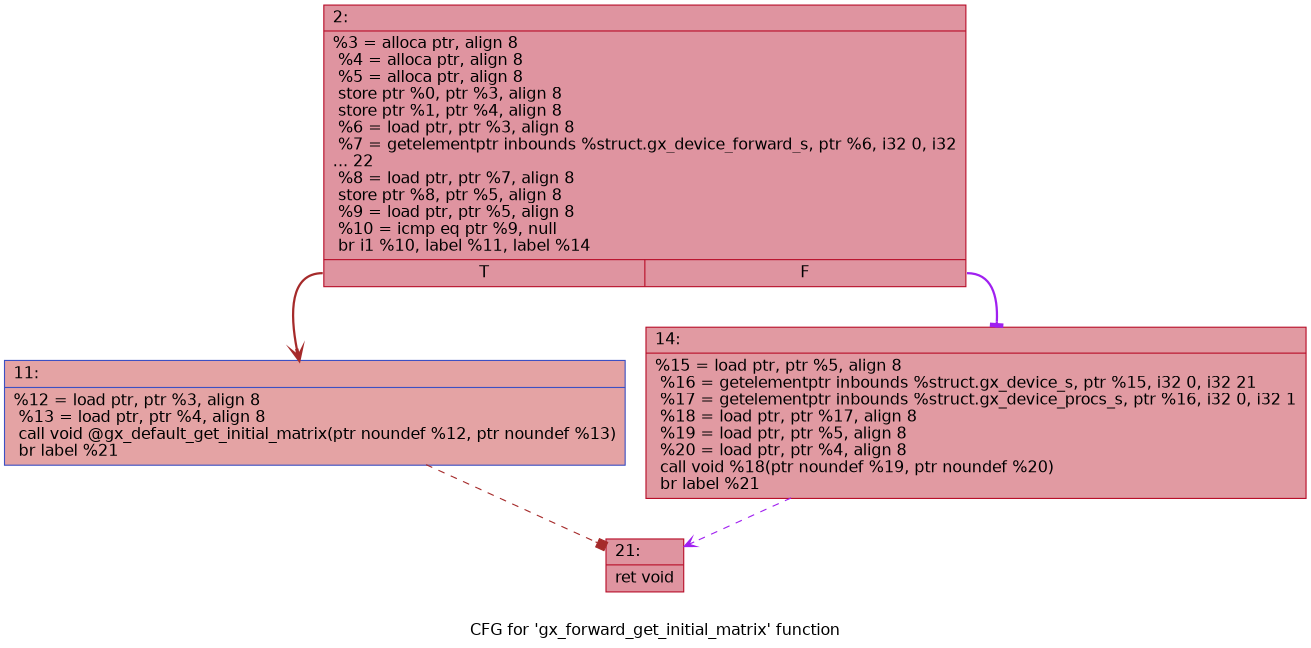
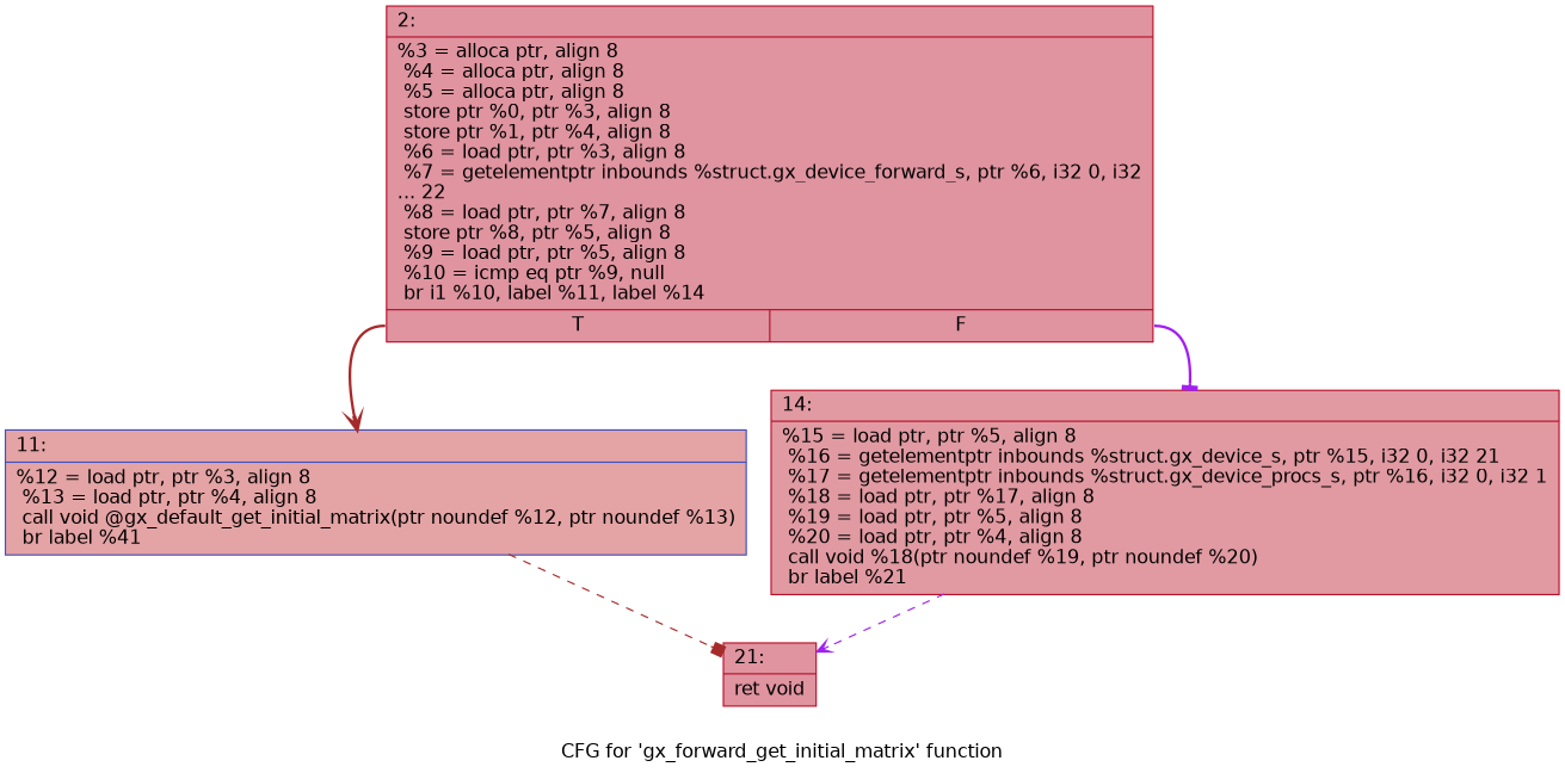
  digraph {
    label="CFG for 'gx_forward_get_initial_matrix' function"
    fontname="DejaVu Sans"
    node [color="#b70d28ff" fillcolor="#b70d2870" fontname="DejaVu Sans" shape=record style=filled]
    edge [color=brown style=bold arrowhead=vee fontname="DejaVu Sans"]
    n1 [label="{2:\l|  %3 = alloca ptr, align 8\l  %4 = alloca ptr, align 8\l  %5 = alloca ptr, align 8\l  store ptr %0, ptr %3, align 8\l  store ptr %1, ptr %4, align 8\l  %6 = load ptr, ptr %3, align 8\l  %7 = getelementptr inbounds %struct.gx_device_forward_s, ptr %6, i32 0, i32\l... 22\l  %8 = load ptr, ptr %7, align 8\l  store ptr %8, ptr %5, align 8\l  %9 = load ptr, ptr %5, align 8\l  %10 = icmp eq ptr %9, null\l  br i1 %10, label %11, label %14\l|{<s0>T|<s1>F}}"]
-   n2 [color="#3d50c3ff" fillcolor="#c32e3170" label="{11:\l|  %12 = load ptr, ptr %3, align 8\l  %13 = load ptr, ptr %4, align 8\l  call void @gx_default_get_initial_matrix(ptr noundef %12, ptr noundef %13)\l  br label %21\l}"]
+   n2 [color="#3d50c3ff" fillcolor="#c32e3170" label="{11:\l|  %12 = load ptr, ptr %3, align 8\l  %13 = load ptr, ptr %4, align 8\l  call void @gx_default_get_initial_matrix(ptr noundef %12, ptr noundef %13)\l  br label %41\l}"]
    n3 [fillcolor="#bb1b2c70" label="{14:\l|  %15 = load ptr, ptr %5, align 8\l  %16 = getelementptr inbounds %struct.gx_device_s, ptr %15, i32 0, i32 21\l  %17 = getelementptr inbounds %struct.gx_device_procs_s, ptr %16, i32 0, i32 1\l  %18 = load ptr, ptr %17, align 8\l  %19 = load ptr, ptr %5, align 8\l  %20 = load ptr, ptr %4, align 8\l  call void %18(ptr noundef %19, ptr noundef %20)\l  br label %21\l}"]
    n4 [label="{21:\l|  ret void\l}"]
    n1 -> n2 [tailport=s0]
    n1 -> n3 [tailport=s1 color=purple arrowhead=tee]
    n2 -> n4 [style=dashed arrowhead=box]
    n3 -> n4 [color=purple style=dashed]
  }
